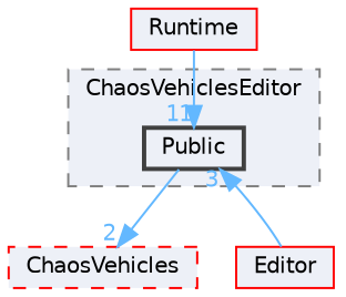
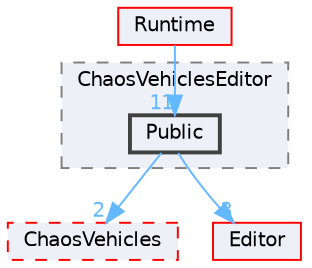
  digraph {
    compound=true
    node [color=red fillcolor="#edf0f7" fontname=Helvetica fontsize=10 shape=box style=filled]
    edge [color=steelblue1 fontcolor=steelblue1 fontname=Helvetica fontsize=10 labeldistance=1.5 labelfontname=Helvetica labelfontsize=10]
    n1 [color=grey25 height=0.2 label=Public style="filled,bold" width=0.4]
    n2 [height=0.2 label=ChaosVehicles style="filled,dashed" width=0.4]
    n3 [height=0.2 label=Editor width=0.4]
    n4 [height=0.2 label=Runtime width=0.4]
    subgraph cluster_1 {
      bgcolor="#edf0f7"
      fontname=Helvetica
      fontsize=10
      label=ChaosVehiclesEditor
      pencolor=grey50
      style="filled,dashed"
      n1
    }
    n1 -> n2 [headlabel=2]
-   n3 -> n1 [headlabel=3]
+   n1 -> n3 [headlabel=3]
    n4 -> n1 [headlabel=11]
  }
